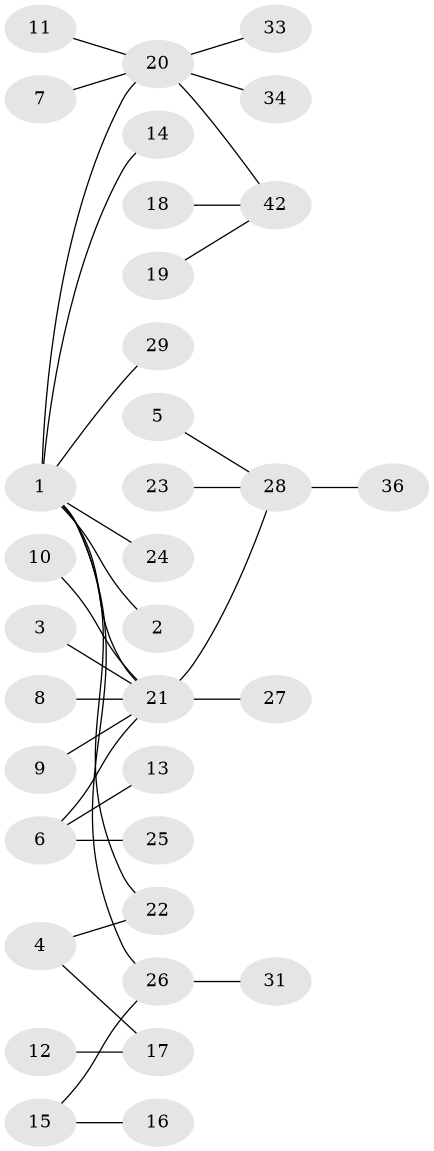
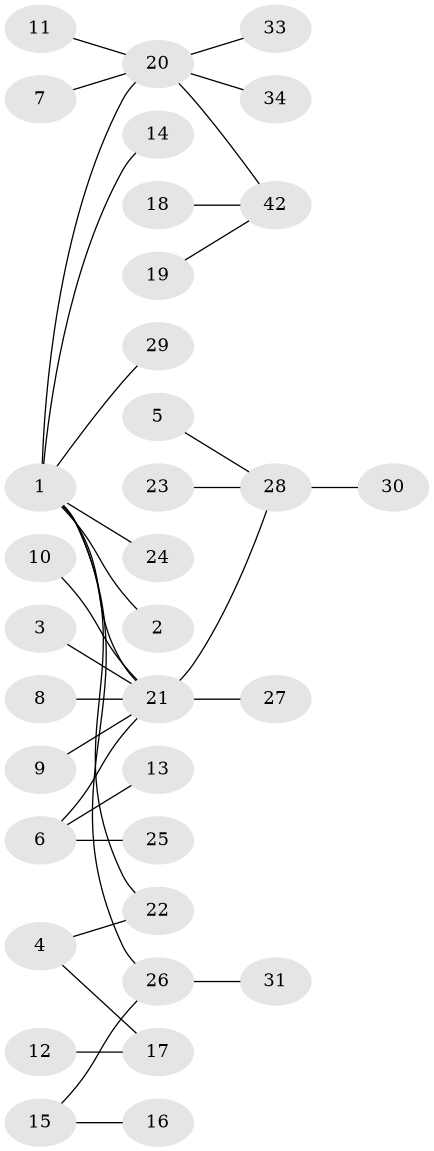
  graph {
    rankdir=LR
    node [color=gray90 style=filled]
    edge [weight=1.0]
    1
    2
    14
    20
    21
    22
    24
    26
    29
    n10 [label=42]
    33
    34
    28
    27
    31
    3
    4
    17
    5
-   30 [label=36]
+   30
    6
    13
    25
    7
    8
    9
    10
    11
    12
    15
    16
    18
    19
    23
    1 -- 2
    1 -- 14
    1 -- 20
    1 -- 21
    1 -- 22
    1 -- 24
    1 -- 26
    1 -- 29
    20 -- n10
    20 -- 33
    20 -- 34
    21 -- 28
    21 -- 27
    26 -- 31
    28 -- 30
    3 -- 21
    4 -- 22
    4 -- 17
    5 -- 28
    6 -- 21
    6 -- 13
    6 -- 25
    7 -- 20
    8 -- 21
    9 -- 21
    10 -- 21
    11 -- 20
    12 -- 17
    15 -- 26
    15 -- 16
    18 -- n10
    19 -- n10
    23 -- 28
  }
